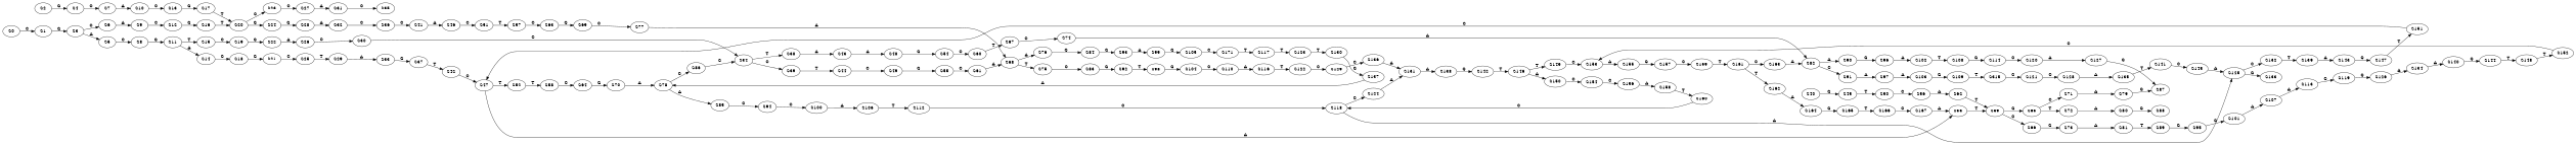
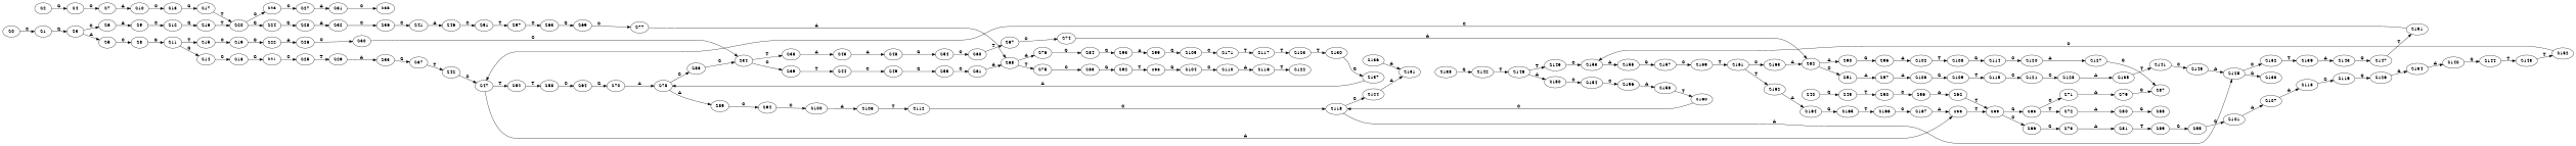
  strict digraph {
    fontname="DejaVu Serif"
    rankdir=LR
    node [fontname="DejaVu Serif"]
    edge [fontname="DejaVu Serif"]
    S0
    S1
    S3
    S2
    S4
    S5
    S6
    S7
    S8
    S9
    S10
    S11
    S12
    S13
    S14
    S15
    S16
    S17
    S18
    S19
    S20
    S21
    S22
    S23
    S24
    S25
    S26
    S27
    S28
    S29
    S30
    S31
    S32
    S33
    S34
    S35
    S36
    S37
    S38
    S39
    S41
    S42
    S43
    S44
    S40
    S45
    S46
    S47
    S48
    S49
    S50
    S51
    S52
    S53
    S54
    S55
    S56
    S57
    S58
    S59
    S60
    S61
    S62
    S63
    S64
    S65
    S66
    S67
    S68
    S69
    S70
    S71
    S72
    S73
    S74
    S75
    S76
    S77
    S78
    S79
    S80
    S81
    S82
    S83
    S84
    S85
    S86
    S87
    S88
    S89
    S90
    S91
    S92
    S93
    S94
    S95
    S96
    S97
    S98
    S99
    S100
    S101
    S102
    S103
    S104
    S105
    S106
    S107
    S108
    S109
    S110
    n112 [label=S171]
    S112
    S113
    S114
-   S115 [label=S315]
+   S115
    S116
    S117
    S118
    S119
    S120
    S121
    S122
    S123
    S124
    S125
    S126
    S127
    S128
-   S129
    S130
    S131
    S132
    S133
    S134
    S135
    S136
    S137
    S138
    S139
    S140
    S141
    S142
    S143
    S144
    S145
    S146
    S147
    S148
    S149
    S150
    S151
    S152
    S153
    S154
    S155
    S156
    S157
    S158
    S159
    S160
    S161
    S162
    S163
    S164
    S165
    S166
    S167
    S0 -> S1 [label=C]
    S1 -> S3 [label=G]
    S3 -> S5 [label=A]
    S3 -> S6 [label=C]
    S2 -> S4 [label=G]
    S4 -> S7 [label=C]
    S5 -> S8 [label=C]
    S6 -> S9 [label=A]
    S7 -> S10 [label=A]
    S8 -> S11 [label=G]
    S9 -> S12 [label=C]
    S10 -> S13 [label=C]
-   S11 -> S14 [label=A]
+   S11 -> S14 [label=G]
    S11 -> S15 [label=T]
    S12 -> S16 [label=G]
    S13 -> S17 [label=G]
    S14 -> S18 [label=C]
    S15 -> S19 [label=C]
    S16 -> S20 [label=T]
    S17 -> S20 [label=T]
    S18 -> S21 [label=G]
    S19 -> S22 [label=G]
    S20 -> S23 [label=C]
    S20 -> S24 [label=G]
    S21 -> S25 [label=C]
    S22 -> S26 [label=A]
    S23 -> S27 [label=C]
    S24 -> S28 [label=G]
    S25 -> S29 [label=T]
    S26 -> S30 [label=C]
    S27 -> S31 [label=A]
    S28 -> S32 [label=A]
    S29 -> S33 [label=A]
    S30 -> S34 [label=C]
    S31 -> S35 [label=C]
    S32 -> S36 [label=C]
    S33 -> S37 [label=G]
    S34 -> S38 [label=T]
    S34 -> S39 [label=C]
    S36 -> S41 [label=C]
    S37 -> S42 [label=T]
    S38 -> S43 [label=A]
    S39 -> S44 [label=T]
    S41 -> S46 [label=A]
    S42 -> S47 [label=C]
    S43 -> S48 [label=A]
    S44 -> S49 [label=C]
    S40 -> S45 [label=G]
    S45 -> S50 [label=T]
    S46 -> S51 [label=C]
    S47 -> S52 [label=T]
    S47 -> S53 [label=A]
    S48 -> S54 [label=G]
    S49 -> S55 [label=G]
    S50 -> S56 [label=C]
    S51 -> S57 [label=T]
    S52 -> S58 [label=T]
    S53 -> S59 [label=T]
    S54 -> S60 [label=C]
    S55 -> S61 [label=C]
    S56 -> S62 [label=A]
    S57 -> S63 [label=C]
    S58 -> S64 [label=C]
    S59 -> S65 [label=G]
    S59 -> S66 [label=C]
    S60 -> S67 [label=T]
    S61 -> S68 [label=A]
    S62 -> S59 [label=T]
    S63 -> S69 [label=G]
    S64 -> S70 [label=G]
    S65 -> S71 [label=C]
    S65 -> S72 [label=T]
    S66 -> S73 [label=G]
    S67 -> S74 [label=C]
    S68 -> S75 [label=T]
    S68 -> S76 [label=A]
    S69 -> S77 [label=C]
    S70 -> S78 [label=A]
    S71 -> S79 [label=A]
    S72 -> S80 [label=A]
    S73 -> S81 [label=A]
    S74 -> S82 [label=A]
    S75 -> S83 [label=C]
    S76 -> S84 [label=G]
    S77 -> S68 [label=A]
    S78 -> S85 [label=A]
    S78 -> S86 [label=C]
    S79 -> S87 [label=G]
    S80 -> S88 [label=G]
    S81 -> S89 [label=T]
    S82 -> S90 [label=A]
    S82 -> S91 [label=C]
    S83 -> S92 [label=G]
    S84 -> S93 [label=G]
    S85 -> S94 [label=C]
    S86 -> S34 [label=C]
    S89 -> S95 [label=G]
    S90 -> S96 [label=G]
    S91 -> S97 [label=A]
    S92 -> S98 [label=T]
    S93 -> S99 [label=A]
    S94 -> S100 [label=C]
    S95 -> S101 [label=G]
    S96 -> S102 [label=A]
    S97 -> S103 [label=A]
    S98 -> S104 [label=G]
    S99 -> S105 [label=G]
    S100 -> S106 [label=A]
    S101 -> S107 [label=A]
    S102 -> S108 [label=T]
    S103 -> S109 [label=G]
    S104 -> S110 [label=C]
    S105 -> n112 [label=C]
    S106 -> S112 [label=T]
    S107 -> S113 [label=A]
    S108 -> S114 [label=G]
    S109 -> S115 [label=T]
    S110 -> S116 [label=A]
    n112 -> S117 [label=T]
    S112 -> S118 [label=C]
    S113 -> S119 [label=G]
    S114 -> S120 [label=C]
    S115 -> S121 [label=C]
    S116 -> S122 [label=T]
    S117 -> S123 [label=T]
    S118 -> S124 [label=C]
    S118 -> S125 [label=A]
    S119 -> S126 [label=G]
    S120 -> S127 [label=A]
    S121 -> S128 [label=C]
-   S122 -> S129 [label=C]
    S123 -> S130 [label=T]
    S124 -> S131 [label=A]
    S125 -> S132 [label=C]
    S125 -> S133 [label=G]
    S126 -> S134 [label=A]
    S127 -> S87 [label=G]
    S128 -> S135 [label=A]
-   S129 -> S136 [label=C]
    S130 -> S137 [label=G]
-   S131 -> S138 [label=A]
    S132 -> S139 [label=T]
    S134 -> S140 [label=A]
    S135 -> S141 [label=T]
    S136 -> S131 [label=A]
    S137 -> S78 [label=A]
    S138 -> S142 [label=G]
    S139 -> S143 [label=A]
    S140 -> S144 [label=G]
    S141 -> S145 [label=C]
    S142 -> S146 [label=T]
    S143 -> S147 [label=G]
    S144 -> S148 [label=T]
    S145 -> S125 [label=A]
    S146 -> S149 [label=T]
    S146 -> S150 [label=A]
    S147 -> S151 [label=T]
    S148 -> S152 [label=T]
    S149 -> S153 [label=C]
    S150 -> S154 [label=C]
    S151 -> S47 [label=C]
    S152 -> S153 [label=C]
    S153 -> S155 [label=A]
    S154 -> S156 [label=C]
    S155 -> S157 [label=G]
    S156 -> S158 [label=A]
    S157 -> S159 [label=C]
    S158 -> S160 [label=T]
    S159 -> S161 [label=T]
    S160 -> S118 [label=C]
    S161 -> S162 [label=T]
    S161 -> S163 [label=C]
    S162 -> S164 [label=A]
    S163 -> S82 [label=A]
    S164 -> S165 [label=G]
    S165 -> S166 [label=T]
    S166 -> S167 [label=C]
    S167 -> S53 [label=A]
  }
